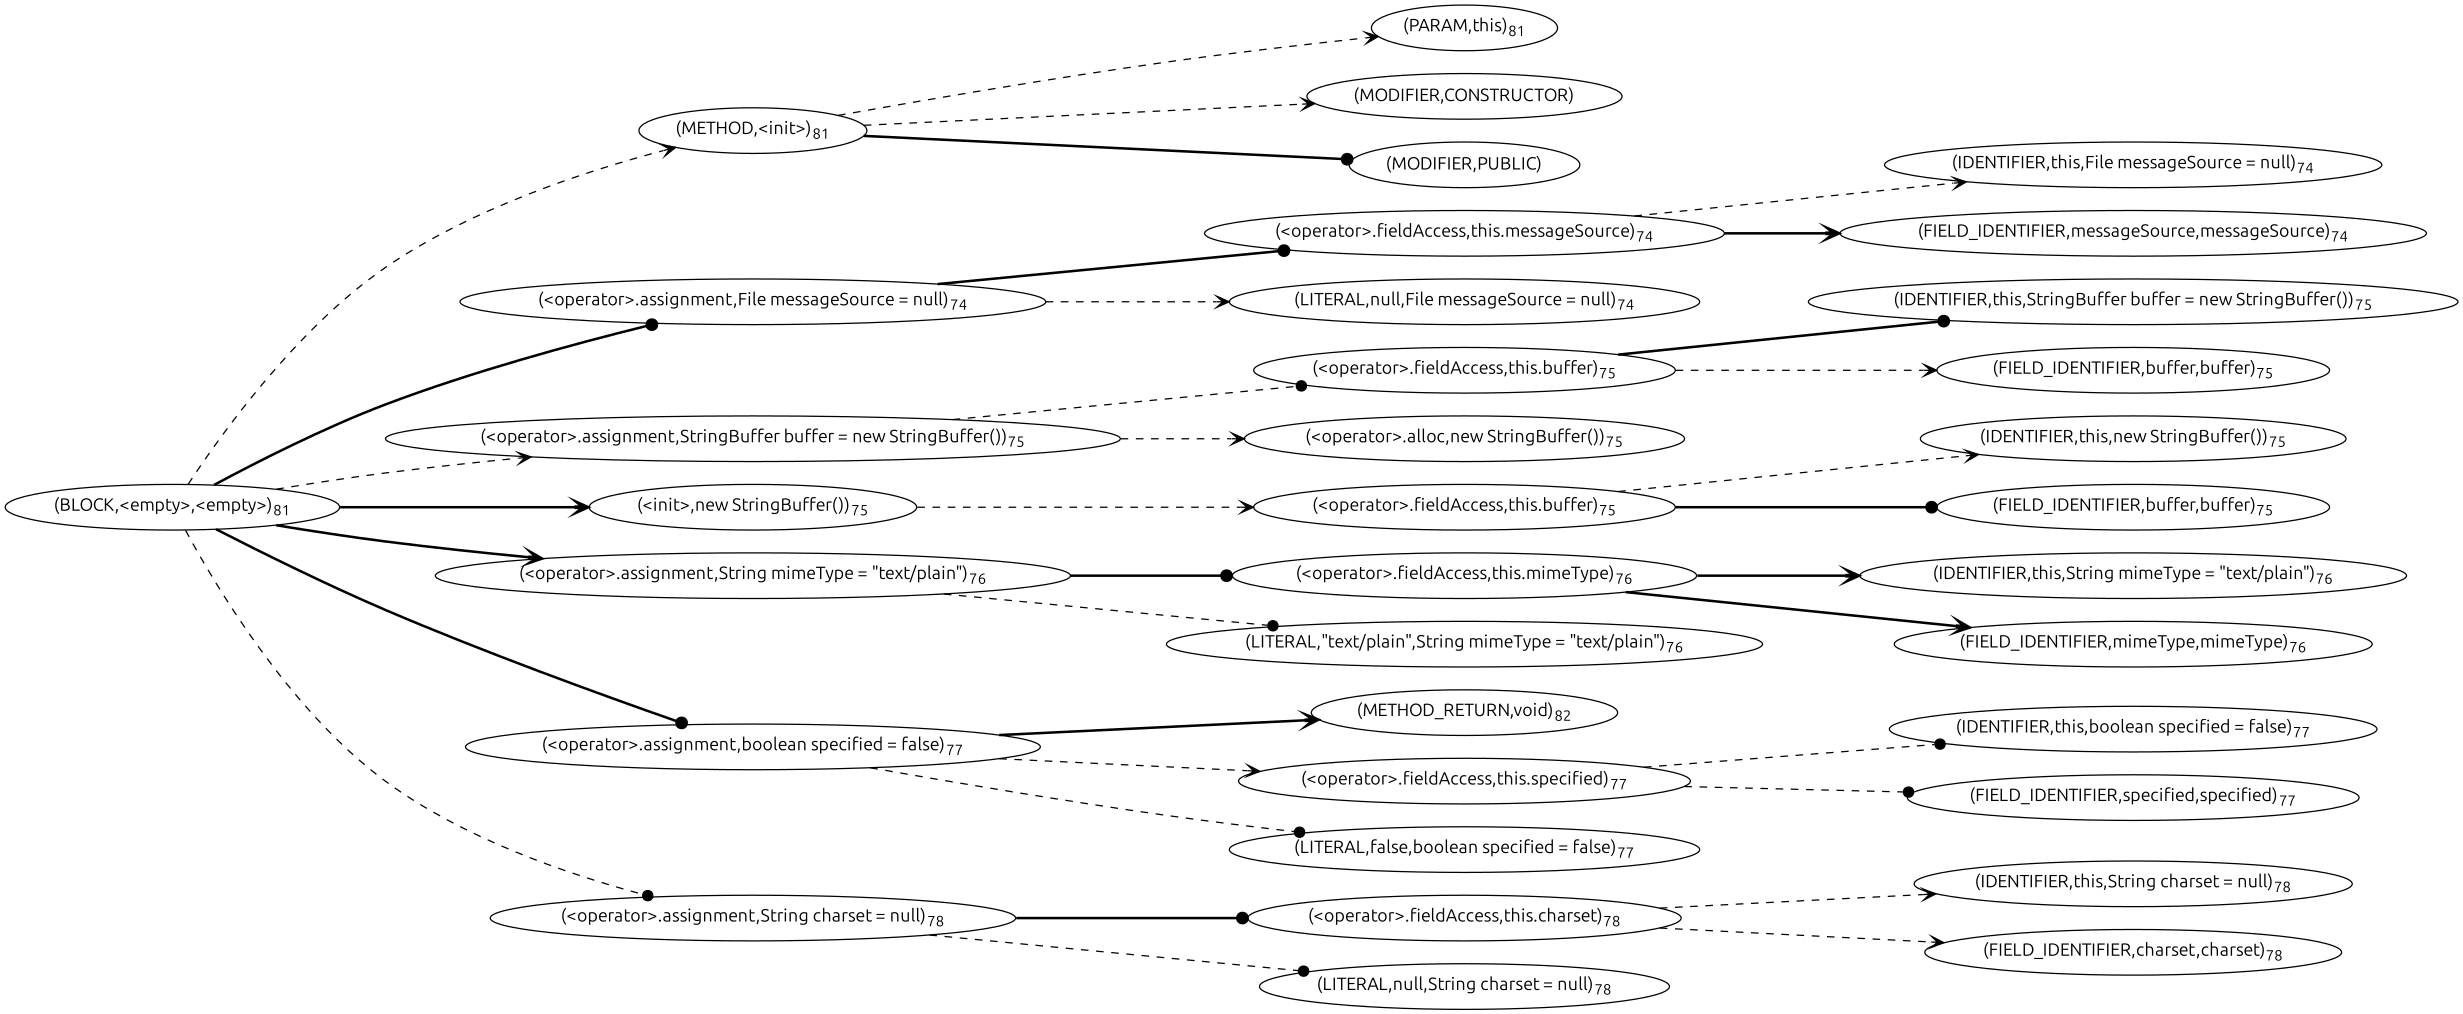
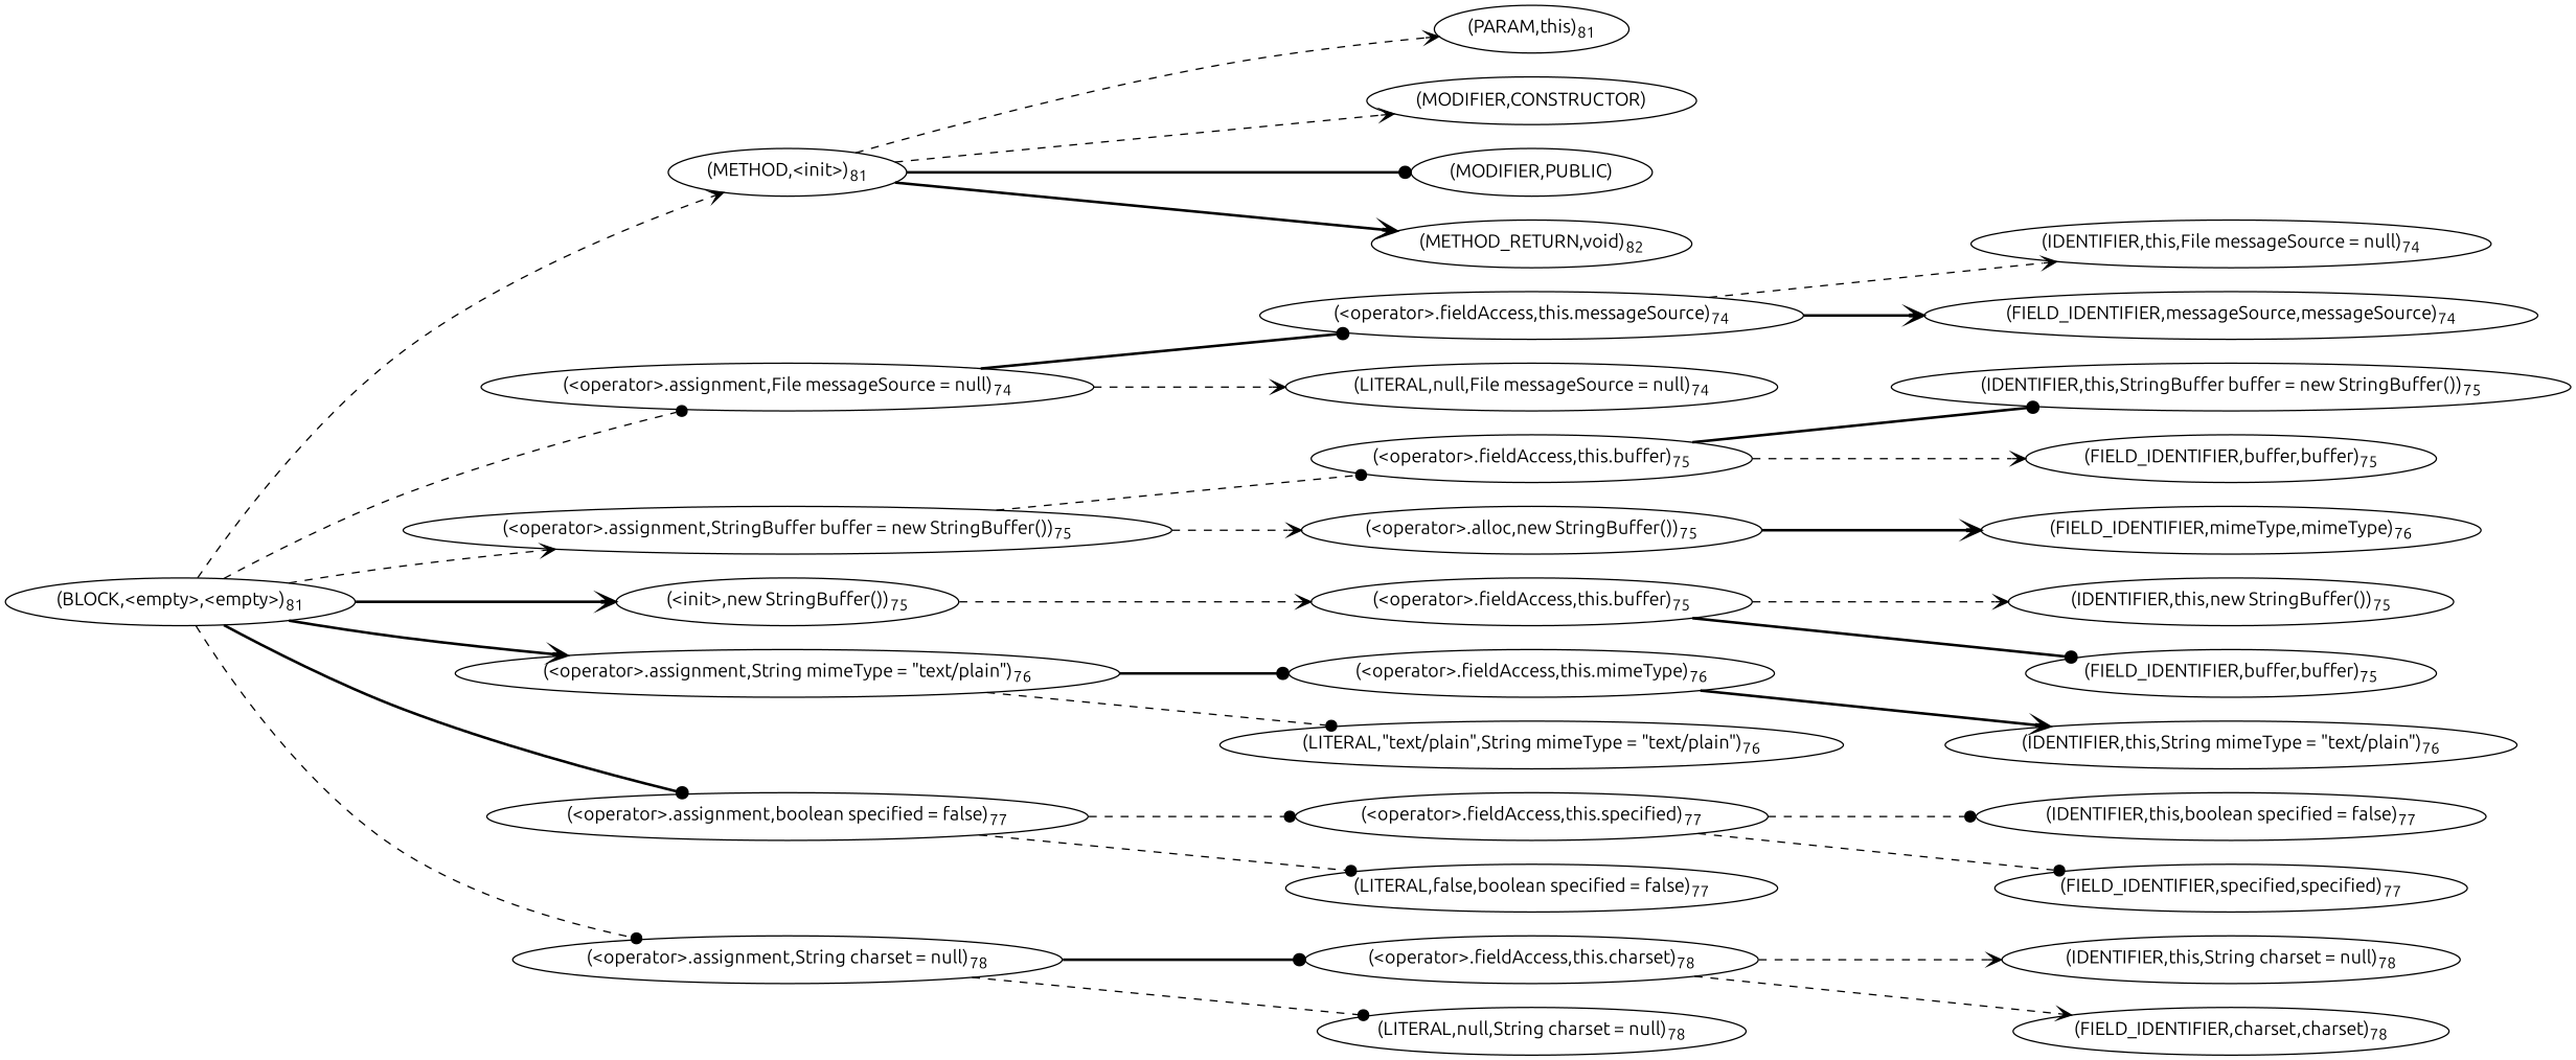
  digraph {
    fontname=Ubuntu
    rankdir=LR
    node [fontname=Ubuntu]
    edge [arrowhead=vee fontname=Ubuntu style=dashed]
    n1 [label=<(METHOD,&lt;init&gt;)<SUB>81</SUB>>]
    n2 [label=<(PARAM,this)<SUB>81</SUB>>]
    n3 [label=<(MODIFIER,CONSTRUCTOR)>]
    n4 [label=<(MODIFIER,PUBLIC)>]
    n5 [label=<(METHOD_RETURN,void)<SUB>82</SUB>>]
    n6 [label=<(BLOCK,&lt;empty&gt;,&lt;empty&gt;)<SUB>81</SUB>>]
    n7 [label=<(&lt;operator&gt;.assignment,File messageSource = null)<SUB>74</SUB>>]
    n8 [label=<(&lt;operator&gt;.assignment,StringBuffer buffer = new StringBuffer())<SUB>75</SUB>>]
    n9 [label=<(&lt;init&gt;,new StringBuffer())<SUB>75</SUB>>]
    n10 [label=<(&lt;operator&gt;.assignment,String mimeType = &quot;text/plain&quot;)<SUB>76</SUB>>]
    n11 [label=<(&lt;operator&gt;.assignment,boolean specified = false)<SUB>77</SUB>>]
    n12 [label=<(&lt;operator&gt;.assignment,String charset = null)<SUB>78</SUB>>]
    n13 [label=<(&lt;operator&gt;.fieldAccess,this.messageSource)<SUB>74</SUB>>]
    n14 [label=<(LITERAL,null,File messageSource = null)<SUB>74</SUB>>]
    n15 [label=<(&lt;operator&gt;.fieldAccess,this.buffer)<SUB>75</SUB>>]
    n16 [label=<(&lt;operator&gt;.alloc,new StringBuffer())<SUB>75</SUB>>]
    n17 [label=<(&lt;operator&gt;.fieldAccess,this.buffer)<SUB>75</SUB>>]
    n18 [label=<(&lt;operator&gt;.fieldAccess,this.mimeType)<SUB>76</SUB>>]
    n19 [label=<(LITERAL,&quot;text/plain&quot;,String mimeType = &quot;text/plain&quot;)<SUB>76</SUB>>]
    n20 [label=<(&lt;operator&gt;.fieldAccess,this.specified)<SUB>77</SUB>>]
    n21 [label=<(LITERAL,false,boolean specified = false)<SUB>77</SUB>>]
    n22 [label=<(&lt;operator&gt;.fieldAccess,this.charset)<SUB>78</SUB>>]
    n23 [label=<(LITERAL,null,String charset = null)<SUB>78</SUB>>]
    n24 [label=<(IDENTIFIER,this,File messageSource = null)<SUB>74</SUB>>]
    n25 [label=<(FIELD_IDENTIFIER,messageSource,messageSource)<SUB>74</SUB>>]
    n26 [label=<(IDENTIFIER,this,StringBuffer buffer = new StringBuffer())<SUB>75</SUB>>]
    n27 [label=<(FIELD_IDENTIFIER,buffer,buffer)<SUB>75</SUB>>]
    n28 [label=<(IDENTIFIER,this,new StringBuffer())<SUB>75</SUB>>]
    n29 [label=<(FIELD_IDENTIFIER,buffer,buffer)<SUB>75</SUB>>]
    n30 [label=<(IDENTIFIER,this,String mimeType = &quot;text/plain&quot;)<SUB>76</SUB>>]
    n31 [label=<(FIELD_IDENTIFIER,mimeType,mimeType)<SUB>76</SUB>>]
    n32 [label=<(IDENTIFIER,this,boolean specified = false)<SUB>77</SUB>>]
    n33 [label=<(FIELD_IDENTIFIER,specified,specified)<SUB>77</SUB>>]
    n34 [label=<(IDENTIFIER,this,String charset = null)<SUB>78</SUB>>]
    n35 [label=<(FIELD_IDENTIFIER,charset,charset)<SUB>78</SUB>>]
    n1 -> n2
    n1 -> n3
    n1 -> n4 [arrowhead=dot style=bold]
-   n11 -> n5 [style=bold]
+   n1 -> n5 [style=bold]
    n6 -> n1
-   n6 -> n7 [arrowhead=dot style=bold]
+   n6 -> n7 [arrowhead=dot]
    n6 -> n8
    n6 -> n9 [style=bold]
    n6 -> n10 [style=bold]
    n6 -> n11 [arrowhead=dot style=bold]
    n6 -> n12 [arrowhead=dot]
    n7 -> n13 [arrowhead=dot style=bold]
    n7 -> n14
    n8 -> n15 [arrowhead=dot]
    n8 -> n16
    n9 -> n17
    n10 -> n18 [arrowhead=dot style=bold]
    n10 -> n19 [arrowhead=dot]
-   n11 -> n20
+   n11 -> n20 [arrowhead=dot]
    n11 -> n21 [arrowhead=dot]
    n12 -> n22 [arrowhead=dot style=bold]
    n12 -> n23 [arrowhead=dot]
    n13 -> n24
    n13 -> n25 [style=bold]
    n15 -> n26 [arrowhead=dot style=bold]
    n15 -> n27
    n17 -> n28
    n17 -> n29 [arrowhead=dot style=bold]
    n18 -> n30 [style=bold]
-   n18 -> n31 [style=bold]
+   n16 -> n31 [style=bold]
    n20 -> n32 [arrowhead=dot]
    n20 -> n33 [arrowhead=dot]
    n22 -> n34
    n22 -> n35
  }
